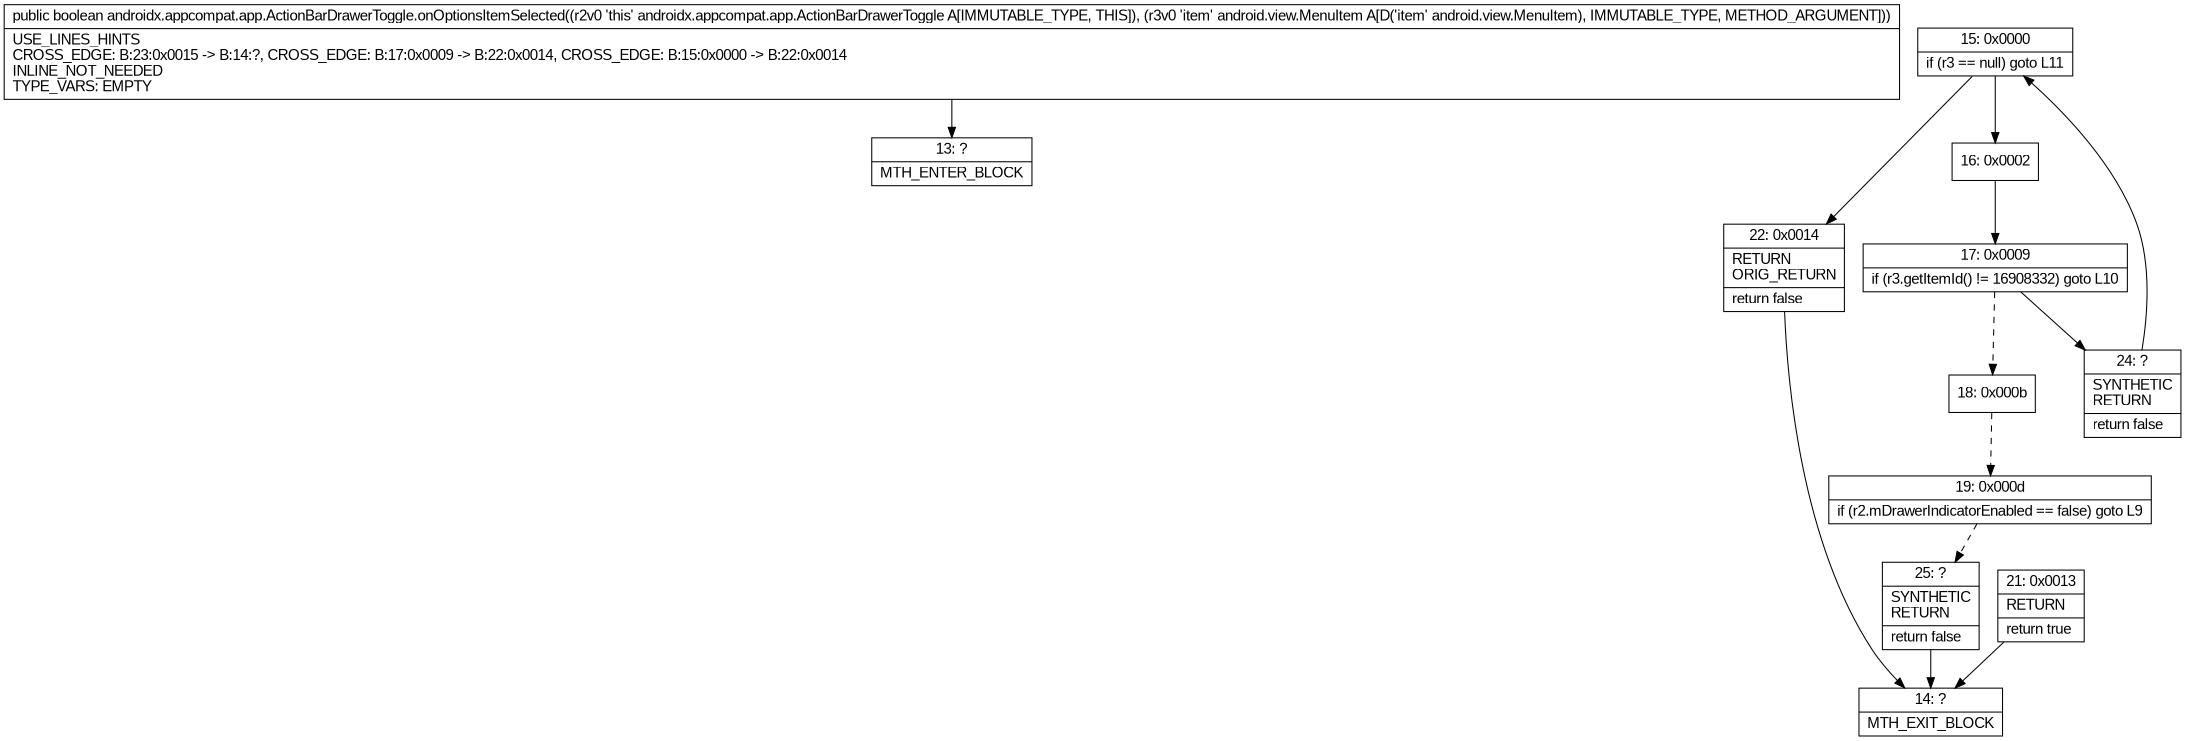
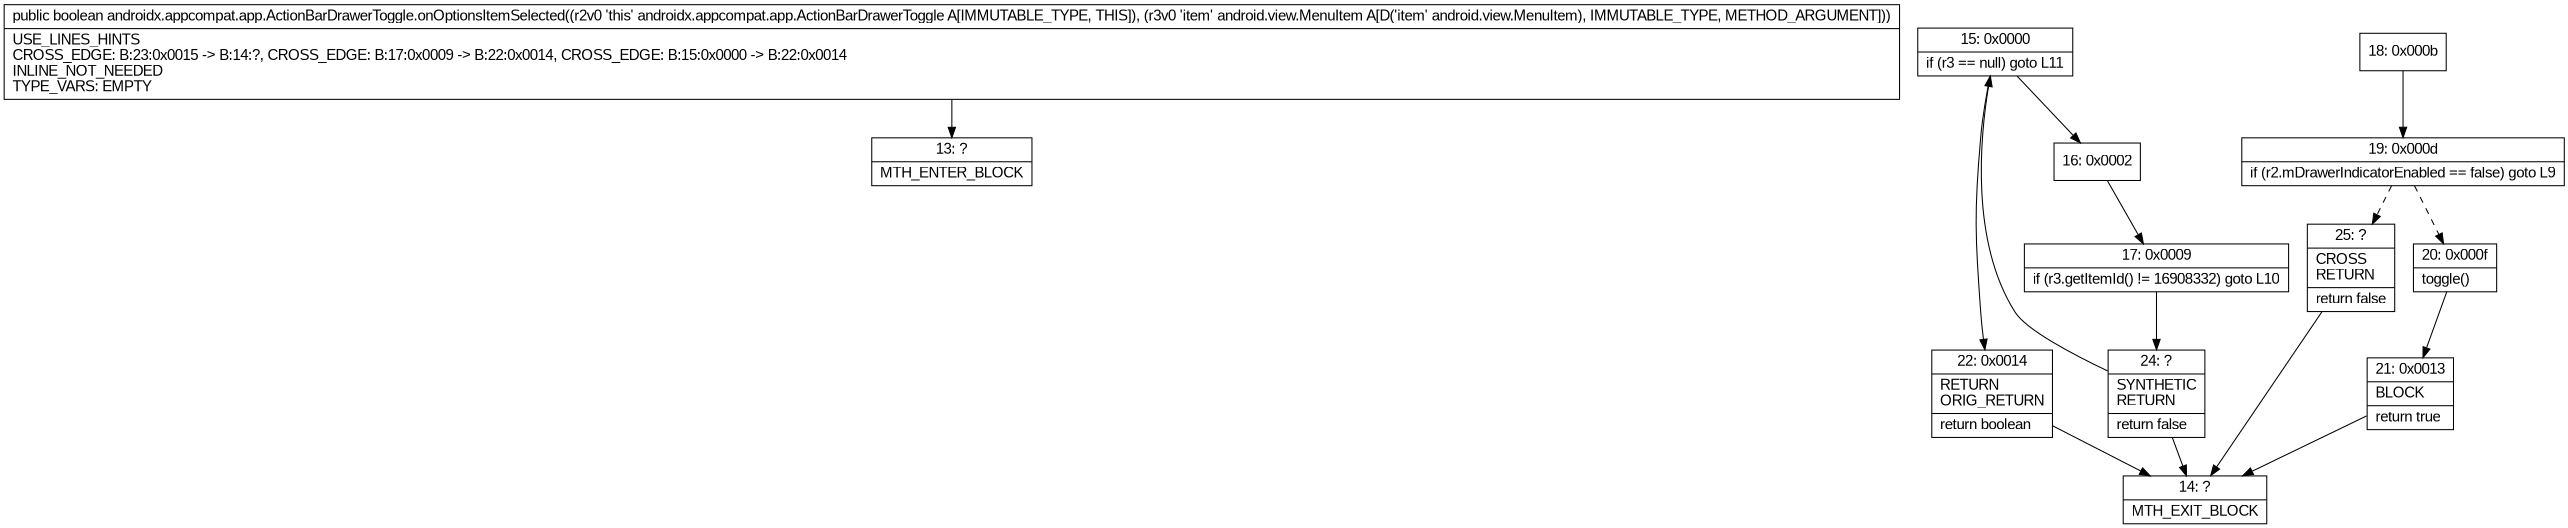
  digraph {
    fontname="Liberation Sans"
    node [fontname="Liberation Sans" shape=record]
    edge [fontname="Liberation Sans"]
    n1 [label="{13\:\ ?|MTH_ENTER_BLOCK\l}"]
    n2 [label="{15\:\ 0x0000|if (r3 == null) goto L11\l}"]
    n3 [label="{16\:\ 0x0002}"]
-   n4 [label="{22\:\ 0x0014|RETURN\lORIG_RETURN\l|return false\l}"]
+   n4 [label="{22\:\ 0x0014|RETURN\lORIG_RETURN\l|return boolean\l}"]
    n5 [label="{17\:\ 0x0009|if (r3.getItemId() != 16908332) goto L10\l}"]
    n6 [label="{14\:\ ?|MTH_EXIT_BLOCK\l}"]
    n7 [label="{18\:\ 0x000b}"]
    n8 [label="{24\:\ ?|SYNTHETIC\lRETURN\l|return false\l}"]
    n9 [label="{19\:\ 0x000d|if (r2.mDrawerIndicatorEnabled == false) goto L9\l}"]
-   n11 [label="{25\:\ ?|SYNTHETIC\lRETURN\l|return false\l}"]
-   n12 [label="{21\:\ 0x0013|RETURN\l|return true\l}"]
+   n10 [label="{20\:\ 0x000f|toggle()\l}"]
+   n11 [label="{25\:\ ?|CROSS\lRETURN\l|return false\l}"]
+   n12 [label="{21\:\ 0x0013|BLOCK\l|return true\l}"]
    n13 [label="{public boolean androidx.appcompat.app.ActionBarDrawerToggle.onOptionsItemSelected((r2v0 'this' androidx.appcompat.app.ActionBarDrawerToggle A[IMMUTABLE_TYPE, THIS]), (r3v0 'item' android.view.MenuItem A[D('item' android.view.MenuItem), IMMUTABLE_TYPE, METHOD_ARGUMENT]))  | USE_LINES_HINTS\lCROSS_EDGE: B:23:0x0015 \-\> B:14:?, CROSS_EDGE: B:17:0x0009 \-\> B:22:0x0014, CROSS_EDGE: B:15:0x0000 \-\> B:22:0x0014\lINLINE_NOT_NEEDED\lTYPE_VARS: EMPTY\l}"]
    n2 -> n3 [style=solid]
    n2 -> n4
    n3 -> n5
    n4 -> n6
-   n5 -> n7 [style=dashed]
    n5 -> n8
-   n7 -> n9 [style=dashed]
+   n7 -> n9
    n8 -> n2
+   n8 -> n6
+   n9 -> n10 [style=dashed]
    n9 -> n11 [style=dashed]
+   n10 -> n12
    n11 -> n6
    n12 -> n6
    n13 -> n1
  }
